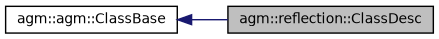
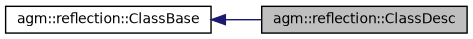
  digraph {
    rankdir=LR
    node [color=black fontname=Helvetica fontsize=10 shape=record style=filled]
    n1 [fillcolor=grey75 fontcolor=black height=0.2 label="agm::reflection::ClassDesc" width=0.4]
-   n2 [fillcolor=white height=0.2 label="agm::agm::ClassBase" width=0.4]
+   n2 [fillcolor=white height=0.2 label="agm::reflection::ClassBase" width=0.4]
    n2 -> n1 [color=midnightblue dir=back fontname=Helvetica fontsize=10 labelfontname=Helvetica labelfontsize=10 style=solid]
  }
